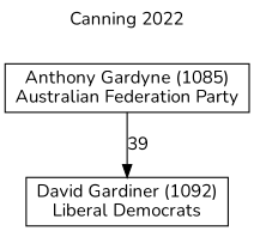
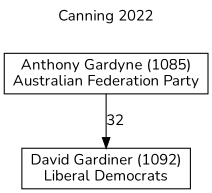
  digraph {
    label="Canning 2022"
    labelloc=t
    mclimit=10
    fontname=Nunito
    node [shape=box fontname=Nunito]
    n1 [label="David Gardiner (1092)\nLiberal Democrats"]
    n2 [label="Anthony Gardyne (1085)\nAustralian Federation Party"]
-   n2 -> n1 [label=39 fontname=Nunito]
+   n2 -> n1 [label=32 fontname=Nunito]
  }
